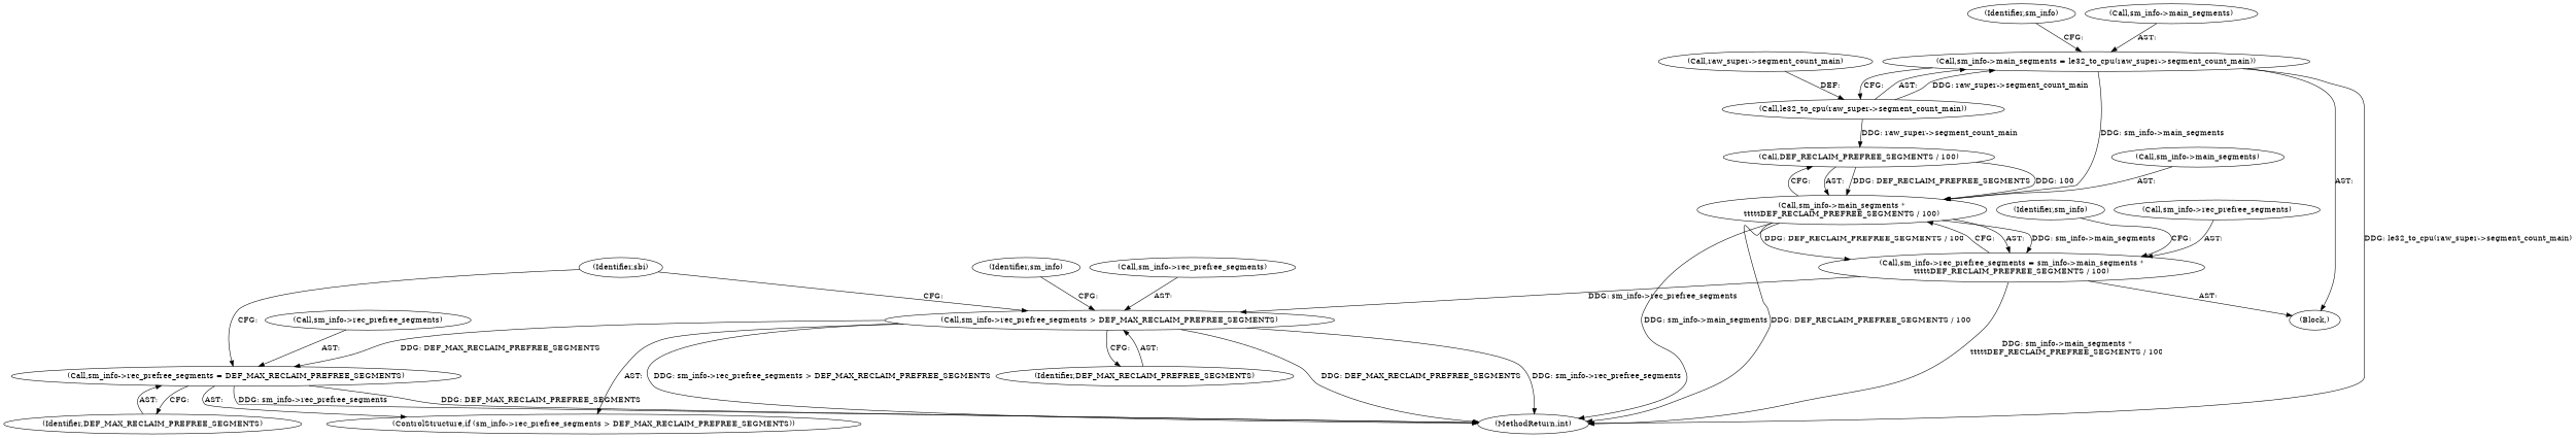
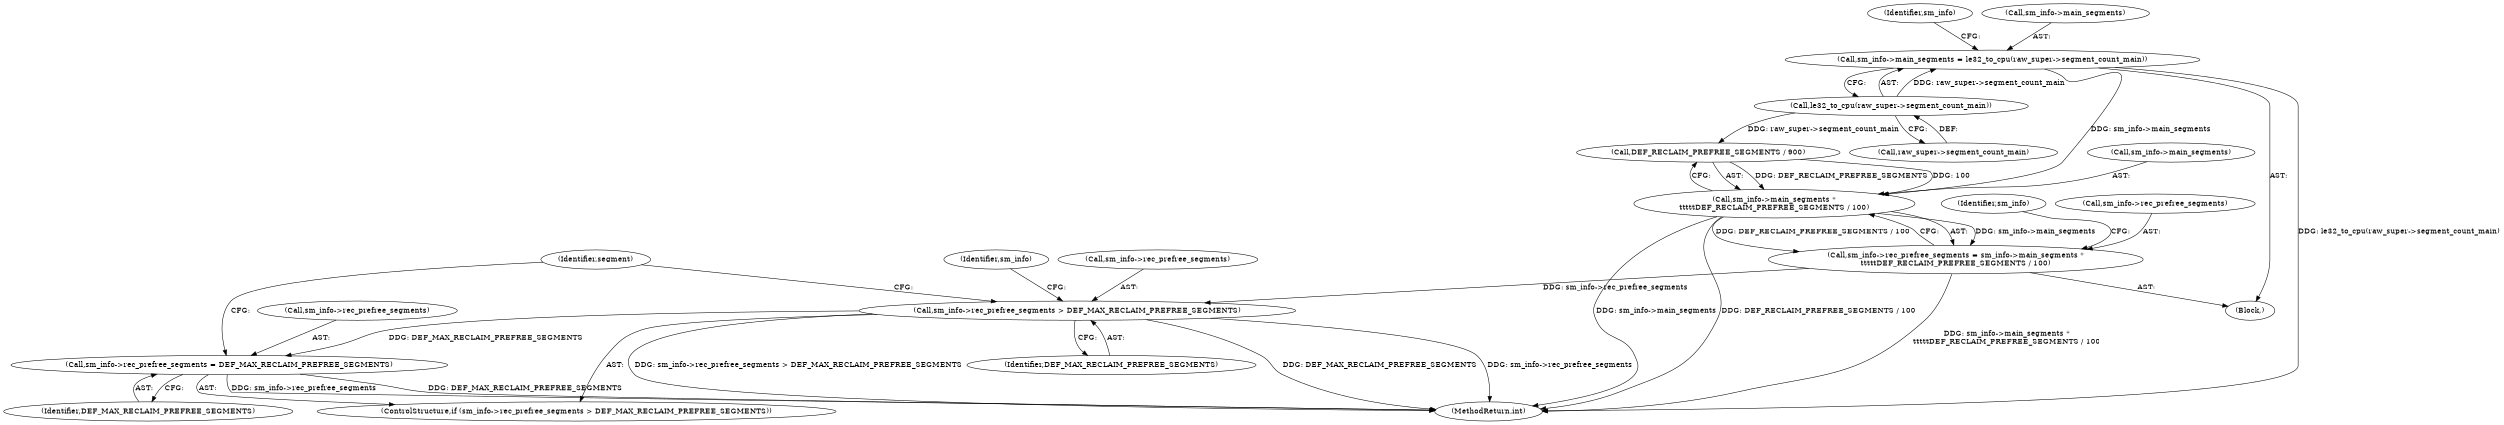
  digraph {
    n1 [label="(Call,sm_info->main_segments = le32_to_cpu(raw_super->segment_count_main))"]
    n2 [label="(Call,le32_to_cpu(raw_super->segment_count_main))"]
    n3 [label="(Call,sm_info->main_segments *\n\t\t\t\t\tDEF_RECLAIM_PREFREE_SEGMENTS / 100)"]
    n4 [label="(MethodReturn,int)"]
    n5 [label="(Block,)"]
    n6 [label="(Call,raw_super->segment_count_main)"]
-   n7 [label="(Call,DEF_RECLAIM_PREFREE_SEGMENTS / 100)"]
+   n7 [label="(Call,DEF_RECLAIM_PREFREE_SEGMENTS / 900)"]
    n8 [label="(Call,sm_info->rec_prefree_segments = sm_info->main_segments *\n\t\t\t\t\tDEF_RECLAIM_PREFREE_SEGMENTS / 100)"]
    n9 [label="(Call,sm_info->rec_prefree_segments > DEF_MAX_RECLAIM_PREFREE_SEGMENTS)"]
    n10 [label="(Call,sm_info->rec_prefree_segments = DEF_MAX_RECLAIM_PREFREE_SEGMENTS)"]
    n11 [label="(ControlStructure,if (sm_info->rec_prefree_segments > DEF_MAX_RECLAIM_PREFREE_SEGMENTS))"]
    n12 [label="(Identifier,DEF_MAX_RECLAIM_PREFREE_SEGMENTS)"]
    n13 [label="(Identifier,DEF_MAX_RECLAIM_PREFREE_SEGMENTS)"]
    n14 [label="(Identifier,sm_info)"]
    n15 [label="(Identifier,sm_info)"]
    n16 [label="(Call,sm_info->rec_prefree_segments)"]
    n17 [label="(Call,sm_info->main_segments)"]
    n18 [label="(Call,sm_info->main_segments)"]
    n19 [label="(Call,sm_info->rec_prefree_segments)"]
    n20 [label="(Identifier,sm_info)"]
-   n21 [label="(Identifier,sbi)"]
+   n21 [label="(Identifier,segment)"]
    n22 [label="(Call,sm_info->rec_prefree_segments)"]
    n1 -> n2 [label="CFG: "]
    n1 -> n3 [label="DDG: sm_info->main_segments"]
    n1 -> n4 [label="DDG: le32_to_cpu(raw_super->segment_count_main)"]
    n1 -> n5 [label="AST: "]
    n2 -> n1 [label="AST: "]
    n2 -> n1 [label="DDG: raw_super->segment_count_main"]
+   n2 -> n6 [label="CFG: "]
    n2 -> n7 [label="DDG: raw_super->segment_count_main"]
    n3 -> n4 [label="DDG: sm_info->main_segments"]
    n3 -> n4 [label="DDG: DEF_RECLAIM_PREFREE_SEGMENTS / 100"]
    n3 -> n7 [label="CFG: "]
    n3 -> n8 [label="AST: "]
    n3 -> n8 [label="DDG: sm_info->main_segments"]
    n3 -> n8 [label="DDG: DEF_RECLAIM_PREFREE_SEGMENTS / 100"]
    n6 -> n2 [label="DEF: "]
    n7 -> n3 [label="AST: "]
    n7 -> n3 [label="DDG: DEF_RECLAIM_PREFREE_SEGMENTS"]
    n7 -> n3 [label="DDG: 100"]
    n8 -> n3 [label="CFG: "]
    n8 -> n4 [label="DDG: sm_info->main_segments *\n\t\t\t\t\tDEF_RECLAIM_PREFREE_SEGMENTS / 100"]
    n8 -> n5 [label="AST: "]
    n8 -> n9 [label="DDG: sm_info->rec_prefree_segments"]
    n9 -> n4 [label="DDG: DEF_MAX_RECLAIM_PREFREE_SEGMENTS"]
    n9 -> n4 [label="DDG: sm_info->rec_prefree_segments"]
    n9 -> n4 [label="DDG: sm_info->rec_prefree_segments > DEF_MAX_RECLAIM_PREFREE_SEGMENTS"]
    n9 -> n10 [label="DDG: DEF_MAX_RECLAIM_PREFREE_SEGMENTS"]
    n9 -> n11 [label="AST: "]
    n9 -> n12 [label="CFG: "]
    n10 -> n4 [label="DDG: sm_info->rec_prefree_segments"]
    n10 -> n4 [label="DDG: DEF_MAX_RECLAIM_PREFREE_SEGMENTS"]
    n10 -> n11 [label="AST: "]
    n10 -> n13 [label="CFG: "]
    n12 -> n9 [label="AST: "]
    n13 -> n10 [label="AST: "]
    n14 -> n8 [label="CFG: "]
    n15 -> n1 [label="CFG: "]
    n16 -> n10 [label="AST: "]
    n17 -> n1 [label="AST: "]
    n18 -> n3 [label="AST: "]
    n19 -> n8 [label="AST: "]
    n20 -> n9 [label="CFG: "]
    n21 -> n9 [label="CFG: "]
    n21 -> n10 [label="CFG: "]
    n22 -> n9 [label="AST: "]
  }
